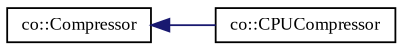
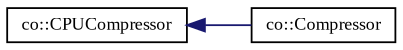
  digraph {
    rankdir=LR
    fontname="Liberation Serif"
    node [color=black fillcolor=white fontname="Liberation Serif" fontsize=10 shape=record style=filled]
    n1 [height=0.2 label="co::Compressor" width=0.4]
    n2 [height=0.2 label="co::CPUCompressor" width=0.4]
-   n1 -> n2 [color=midnightblue dir=back fontname="Liberation Serif" fontsize=10 labelfontname=FreeSans labelfontsize=10 style=solid]
+   n2 -> n1 [color=midnightblue dir=back fontname="Liberation Serif" fontsize=10 labelfontname=FreeSans labelfontsize=10 style=solid]
  }
